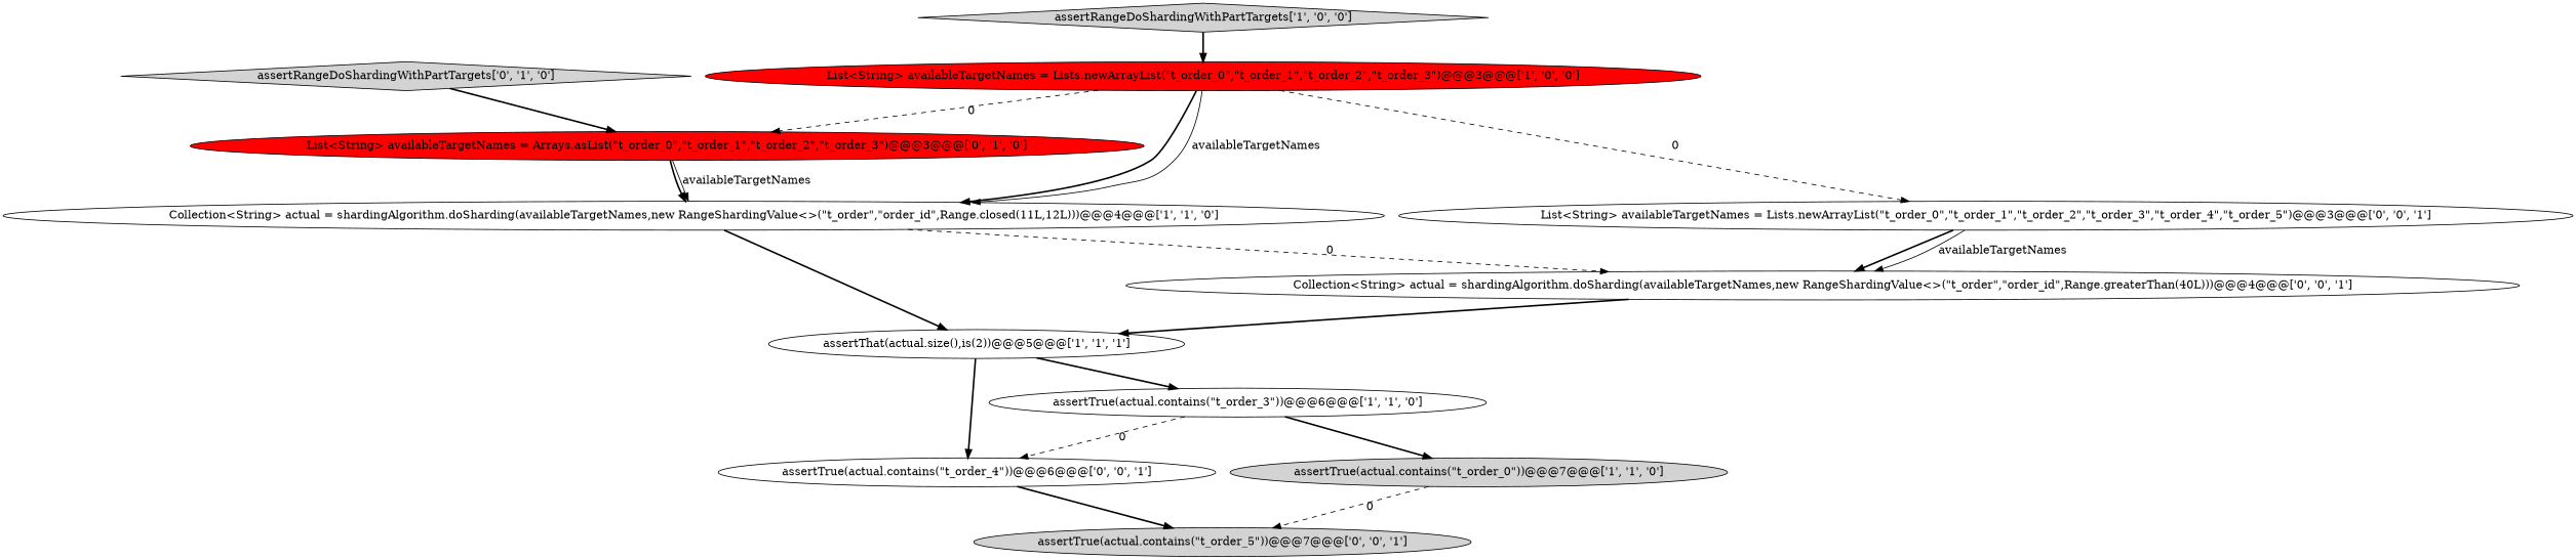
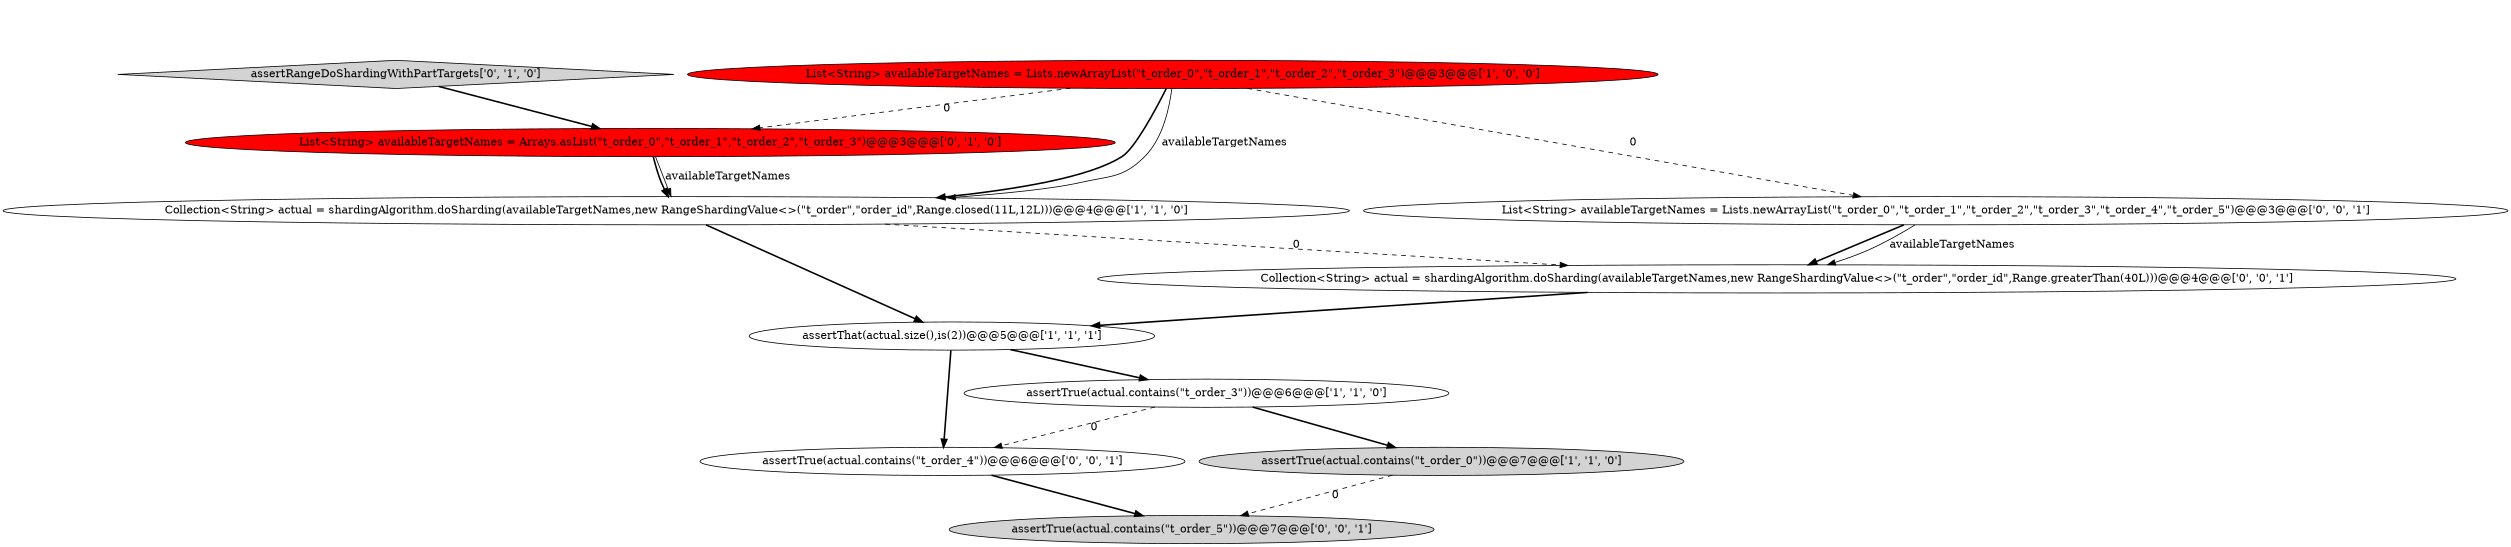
  digraph {
    node [fillcolor=white shape=ellipse style=filled]
    edge [style=bold]
    n1 [fillcolor=lightgray label="assertRangeDoShardingWithPartTargets['0', '1', '0']" shape=diamond]
    n2 [fillcolor=red label="List<String> availableTargetNames = Arrays.asList(\"t_order_0\",\"t_order_1\",\"t_order_2\",\"t_order_3\")@@@3@@@['0', '1', '0']"]
    n3 [label="Collection<String> actual = shardingAlgorithm.doSharding(availableTargetNames,new RangeShardingValue<>(\"t_order\",\"order_id\",Range.closed(11L,12L)))@@@4@@@['1', '1', '0']"]
    n4 [label="assertThat(actual.size(),is(2))@@@5@@@['1', '1', '1']"]
    n5 [label="assertTrue(actual.contains(\"t_order_4\"))@@@6@@@['0', '0', '1']"]
    n6 [label="assertTrue(actual.contains(\"t_order_3\"))@@@6@@@['1', '1', '0']"]
    n7 [fillcolor=lightgray label="assertTrue(actual.contains(\"t_order_5\"))@@@7@@@['0', '0', '1']"]
    n8 [fillcolor=lightgray label="assertTrue(actual.contains(\"t_order_0\"))@@@7@@@['1', '1', '0']"]
    n9 [label="List<String> availableTargetNames = Lists.newArrayList(\"t_order_0\",\"t_order_1\",\"t_order_2\",\"t_order_3\",\"t_order_4\",\"t_order_5\")@@@3@@@['0', '0', '1']"]
    n10 [label="Collection<String> actual = shardingAlgorithm.doSharding(availableTargetNames,new RangeShardingValue<>(\"t_order\",\"order_id\",Range.greaterThan(40L)))@@@4@@@['0', '0', '1']"]
    n11 [fillcolor=red label="List<String> availableTargetNames = Lists.newArrayList(\"t_order_0\",\"t_order_1\",\"t_order_2\",\"t_order_3\")@@@3@@@['1', '0', '0']"]
-   n12 [fillcolor=lightgray label="assertRangeDoShardingWithPartTargets['1', '0', '0']" shape=diamond]
    n1 -> n2
    n2 -> n3
    n2 -> n3 [label=availableTargetNames style=solid]
    n3 -> n4
    n3 -> n10 [label=0 style=dashed]
    n4 -> n5
    n4 -> n6
    n5 -> n7
    n6 -> n5 [label=0 style=dashed]
    n6 -> n8
    n8 -> n7 [label=0 style=dashed]
    n9 -> n10
    n9 -> n10 [label=availableTargetNames style=solid]
    n10 -> n4
    n11 -> n2 [label=0 style=dashed]
    n11 -> n3
    n11 -> n3 [label=availableTargetNames style=solid]
    n11 -> n9 [label=0 style=dashed]
-   n12 -> n11
  }
